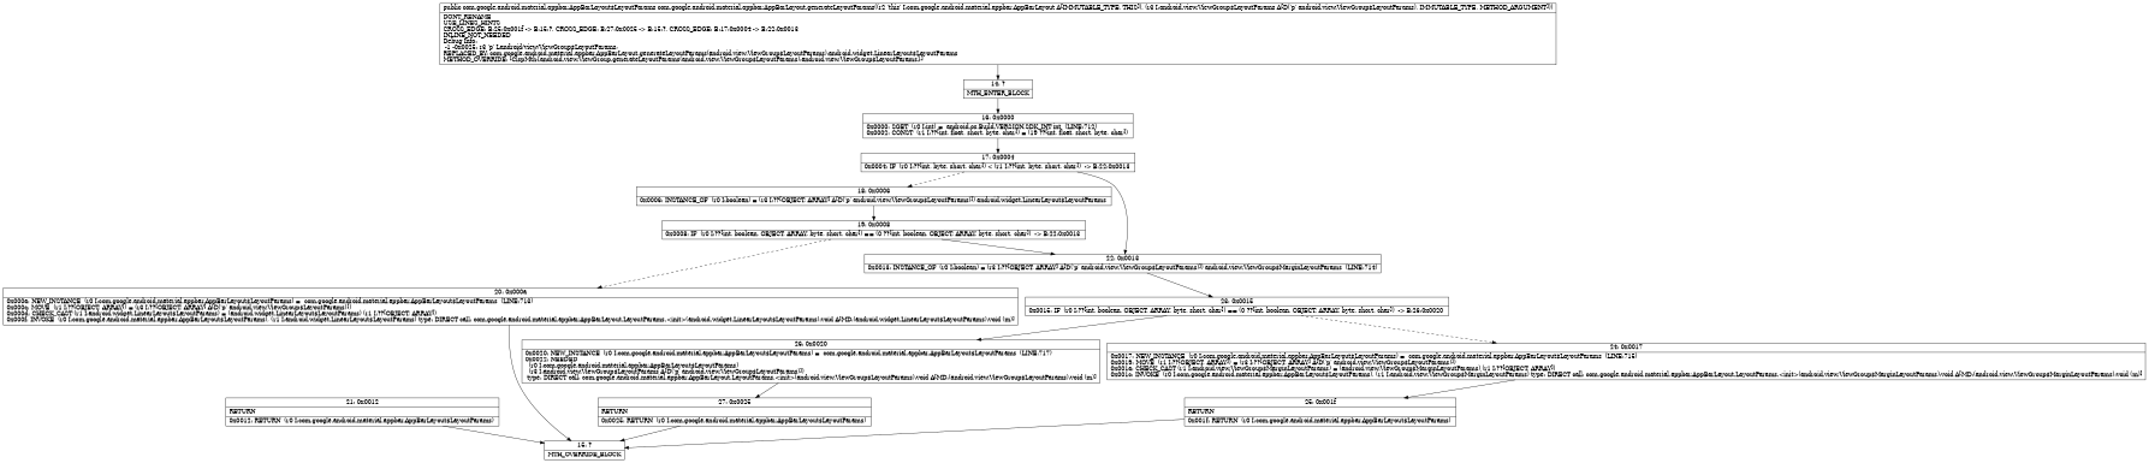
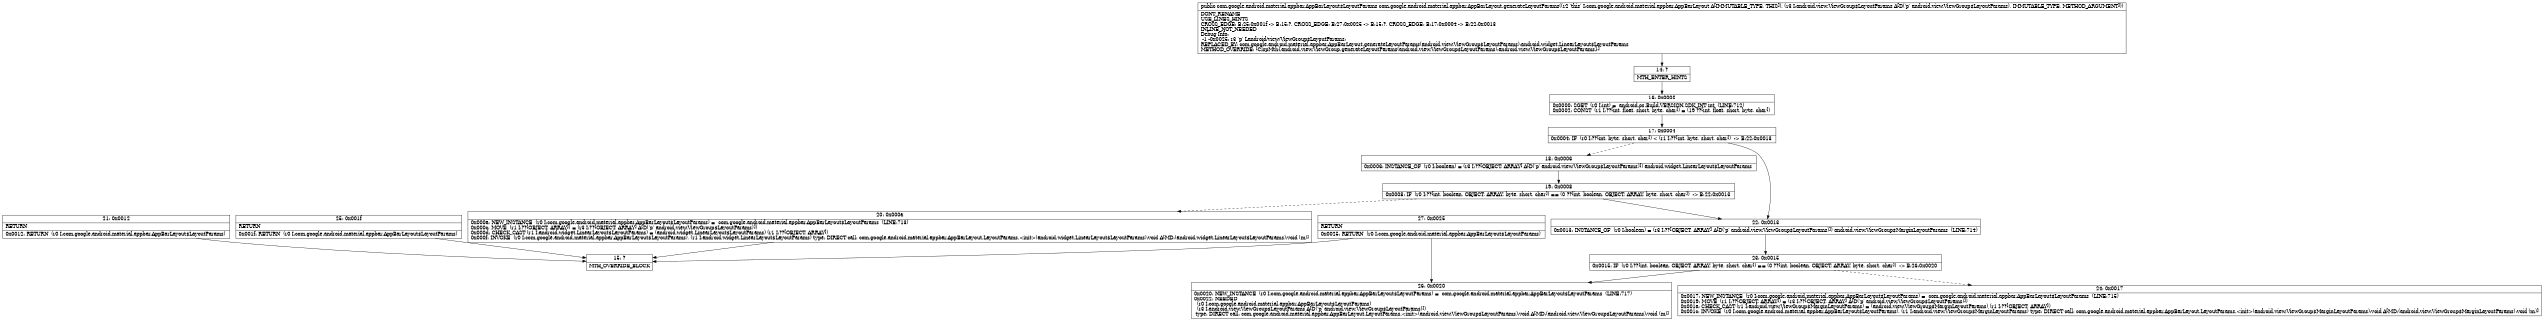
  digraph {
    node [shape=record]
-   n1 [label="{14\:\ ?|MTH_ENTER_BLOCK\l}"]
+   n1 [label="{14\:\ ?|MTH_ENTER_HINTS\l}"]
    n2 [label="{16\:\ 0x0000|0x0000: SGET  (r0 I:int) =  android.os.Build.VERSION.SDK_INT int  (LINE:712)\l0x0002: CONST  (r1 I:??[int, float, short, byte, char]) = (19 ??[int, float, short, byte, char]) \l}"]
    n3 [label="{17\:\ 0x0004|0x0004: IF  (r0 I:??[int, byte, short, char]) \< (r1 I:??[int, byte, short, char])  \-\> B:22:0x0013 \l}"]
    n4 [label="{18\:\ 0x0006|0x0006: INSTANCE_OF  (r0 I:boolean) = (r3 I:??[OBJECT, ARRAY] A[D('p' android.view.ViewGroup$LayoutParams)]) android.widget.LinearLayout$LayoutParams \l}"]
    n5 [label="{22\:\ 0x0013|0x0013: INSTANCE_OF  (r0 I:boolean) = (r3 I:??[OBJECT, ARRAY] A[D('p' android.view.ViewGroup$LayoutParams)]) android.view.ViewGroup$MarginLayoutParams  (LINE:714)\l}"]
    n6 [label="{19\:\ 0x0008|0x0008: IF  (r0 I:??[int, boolean, OBJECT, ARRAY, byte, short, char]) == (0 ??[int, boolean, OBJECT, ARRAY, byte, short, char])  \-\> B:22:0x0013 \l}"]
    n7 [label="{23\:\ 0x0015|0x0015: IF  (r0 I:??[int, boolean, OBJECT, ARRAY, byte, short, char]) == (0 ??[int, boolean, OBJECT, ARRAY, byte, short, char])  \-\> B:26:0x0020 \l}"]
    n8 [label="{20\:\ 0x000a|0x000a: NEW_INSTANCE  (r0 I:com.google.android.material.appbar.AppBarLayout$LayoutParams) =  com.google.android.material.appbar.AppBarLayout$LayoutParams  (LINE:713)\l0x000c: MOVE  (r1 I:??[OBJECT, ARRAY]) = (r3 I:??[OBJECT, ARRAY] A[D('p' android.view.ViewGroup$LayoutParams)]) \l0x000d: CHECK_CAST (r1 I:android.widget.LinearLayout$LayoutParams) = (android.widget.LinearLayout$LayoutParams) (r1 I:??[OBJECT, ARRAY]) \l0x000f: INVOKE  (r0 I:com.google.android.material.appbar.AppBarLayout$LayoutParams), (r1 I:android.widget.LinearLayout$LayoutParams) type: DIRECT call: com.google.android.material.appbar.AppBarLayout.LayoutParams.\<init\>(android.widget.LinearLayout$LayoutParams):void A[MD:(android.widget.LinearLayout$LayoutParams):void (m)]\l}"]
    n9 [label="{15\:\ ?|MTH_OVERRIDE_BLOCK\l}"]
    n10 [label="{21\:\ 0x0012|RETURN\l|0x0012: RETURN  (r0 I:com.google.android.material.appbar.AppBarLayout$LayoutParams) \l}"]
    n11 [label="{24\:\ 0x0017|0x0017: NEW_INSTANCE  (r0 I:com.google.android.material.appbar.AppBarLayout$LayoutParams) =  com.google.android.material.appbar.AppBarLayout$LayoutParams  (LINE:715)\l0x0019: MOVE  (r1 I:??[OBJECT, ARRAY]) = (r3 I:??[OBJECT, ARRAY] A[D('p' android.view.ViewGroup$LayoutParams)]) \l0x001a: CHECK_CAST (r1 I:android.view.ViewGroup$MarginLayoutParams) = (android.view.ViewGroup$MarginLayoutParams) (r1 I:??[OBJECT, ARRAY]) \l0x001c: INVOKE  (r0 I:com.google.android.material.appbar.AppBarLayout$LayoutParams), (r1 I:android.view.ViewGroup$MarginLayoutParams) type: DIRECT call: com.google.android.material.appbar.AppBarLayout.LayoutParams.\<init\>(android.view.ViewGroup$MarginLayoutParams):void A[MD:(android.view.ViewGroup$MarginLayoutParams):void (m)]\l}"]
    n12 [label="{26\:\ 0x0020|0x0020: NEW_INSTANCE  (r0 I:com.google.android.material.appbar.AppBarLayout$LayoutParams) =  com.google.android.material.appbar.AppBarLayout$LayoutParams  (LINE:717)\l0x0022: NEEDED  \l  (r0 I:com.google.android.material.appbar.AppBarLayout$LayoutParams)\l  (r3 I:android.view.ViewGroup$LayoutParams A[D('p' android.view.ViewGroup$LayoutParams)])\l type: DIRECT call: com.google.android.material.appbar.AppBarLayout.LayoutParams.\<init\>(android.view.ViewGroup$LayoutParams):void A[MD:(android.view.ViewGroup$LayoutParams):void (m)]\l}"]
    n13 [label="{25\:\ 0x001f|RETURN\l|0x001f: RETURN  (r0 I:com.google.android.material.appbar.AppBarLayout$LayoutParams) \l}"]
    n14 [label="{27\:\ 0x0025|RETURN\l|0x0025: RETURN  (r0 I:com.google.android.material.appbar.AppBarLayout$LayoutParams) \l}"]
    n15 [label="{public com.google.android.material.appbar.AppBarLayout$LayoutParams com.google.android.material.appbar.AppBarLayout.generateLayoutParams((r2 'this' I:com.google.android.material.appbar.AppBarLayout A[IMMUTABLE_TYPE, THIS]), (r3 I:android.view.ViewGroup$LayoutParams A[D('p' android.view.ViewGroup$LayoutParams), IMMUTABLE_TYPE, METHOD_ARGUMENT]))  | DONT_RENAME\lUSE_LINES_HINTS\lCROSS_EDGE: B:25:0x001f \-\> B:15:?, CROSS_EDGE: B:27:0x0025 \-\> B:15:?, CROSS_EDGE: B:17:0x0004 \-\> B:22:0x0013\lINLINE_NOT_NEEDED\lDebug Info:\l  \-1 \-0x0025: r3 'p' Landroid\/view\/ViewGroup$LayoutParams;\lREPLACED_BY: com.google.android.material.appbar.AppBarLayout.generateLayoutParams(android.view.ViewGroup$LayoutParams):android.widget.LinearLayout$LayoutParams\lMETHOD_OVERRIDE: [ClspMth\{android.view.ViewGroup.generateLayoutParams(android.view.ViewGroup$LayoutParams):android.view.ViewGroup$LayoutParams\}]\l}"]
    n1 -> n2
    n2 -> n3
    n3 -> n4 [style=dashed]
    n3 -> n5
    n4 -> n6
    n5 -> n7
    n6 -> n5
    n6 -> n8 [style=dashed]
    n7 -> n11 [style=dashed]
    n7 -> n12
    n8 -> n9
    n10 -> n9
-   n11 -> n13
-   n12 -> n14
+   n14 -> n12
    n13 -> n9
    n14 -> n9
    n15 -> n1
  }
